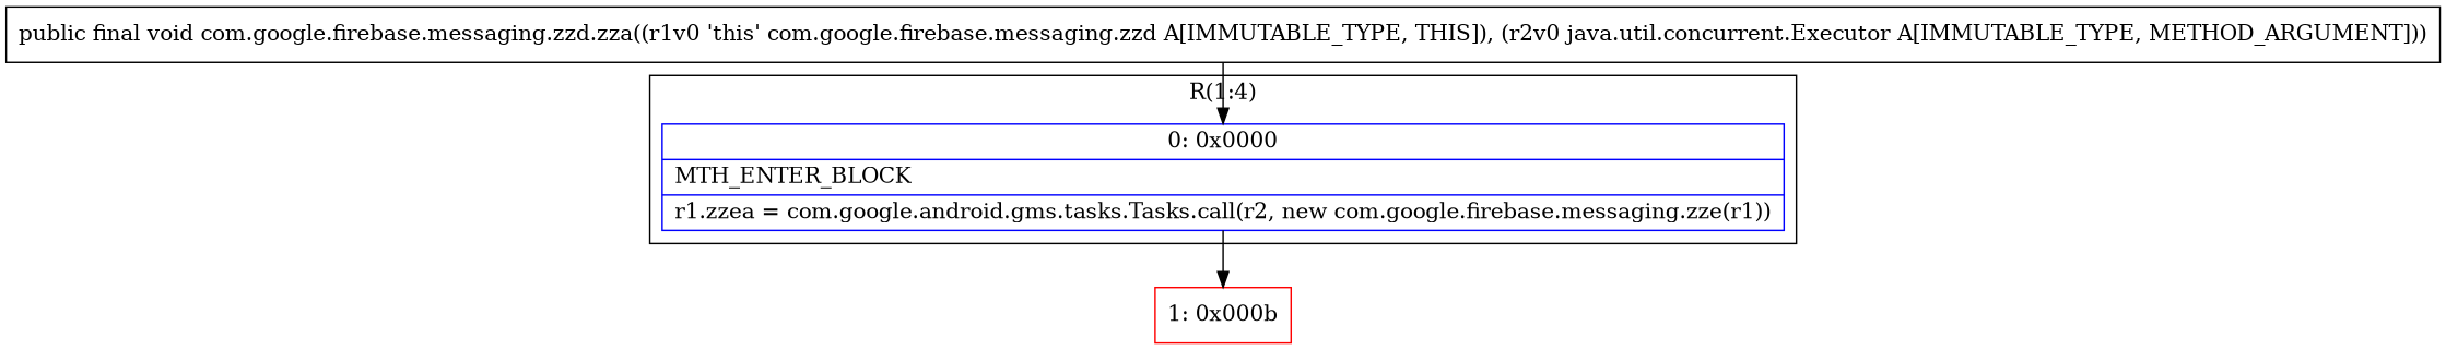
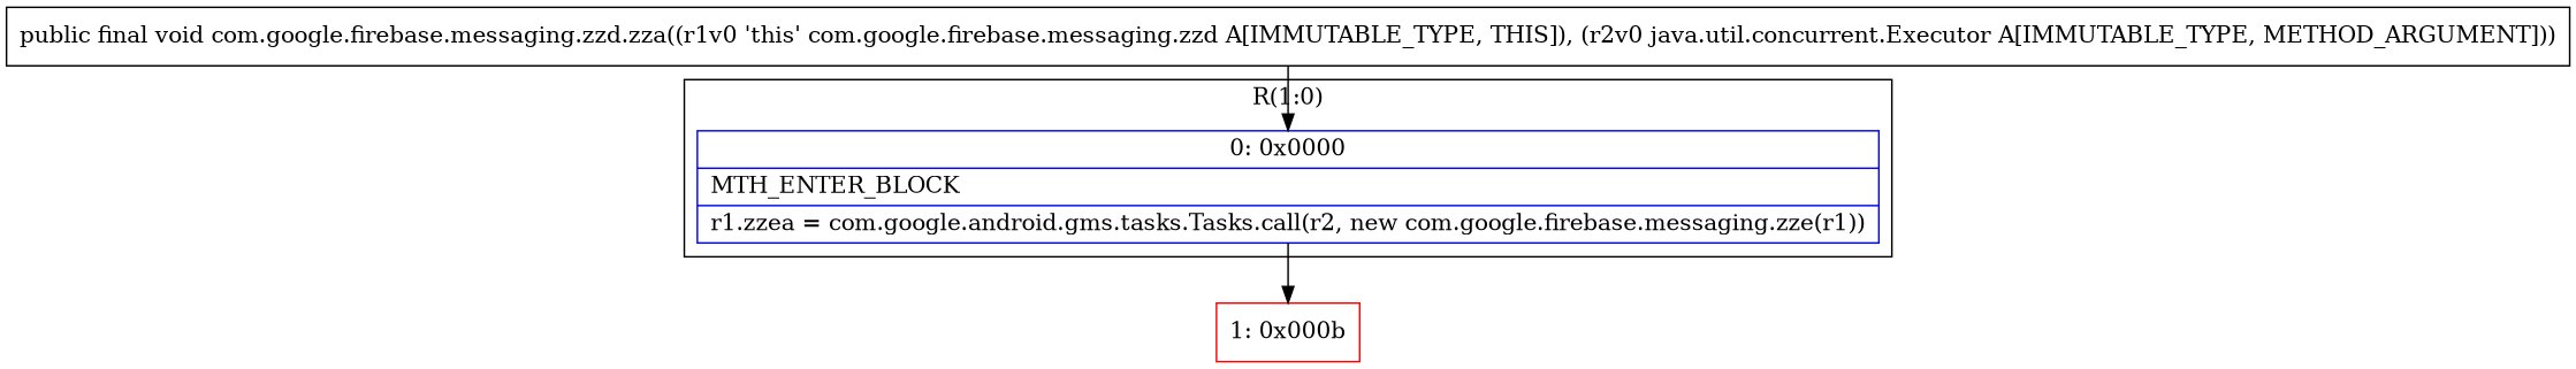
  digraph {
    node [shape=record]
    n1 [color=blue label="{0\:\ 0x0000|MTH_ENTER_BLOCK\l|r1.zzea = com.google.android.gms.tasks.Tasks.call(r2, new com.google.firebase.messaging.zze(r1))\l}"]
    n2 [color=red label="{1\:\ 0x000b}"]
    n3 [label="{public final void com.google.firebase.messaging.zzd.zza((r1v0 'this' com.google.firebase.messaging.zzd A[IMMUTABLE_TYPE, THIS]), (r2v0 java.util.concurrent.Executor A[IMMUTABLE_TYPE, METHOD_ARGUMENT])) }"]
    subgraph cluster_1 {
-     label="R(1:4)"
+     label="R(1:0)"
      n1
    }
    n1 -> n2
    n3 -> n1
  }
